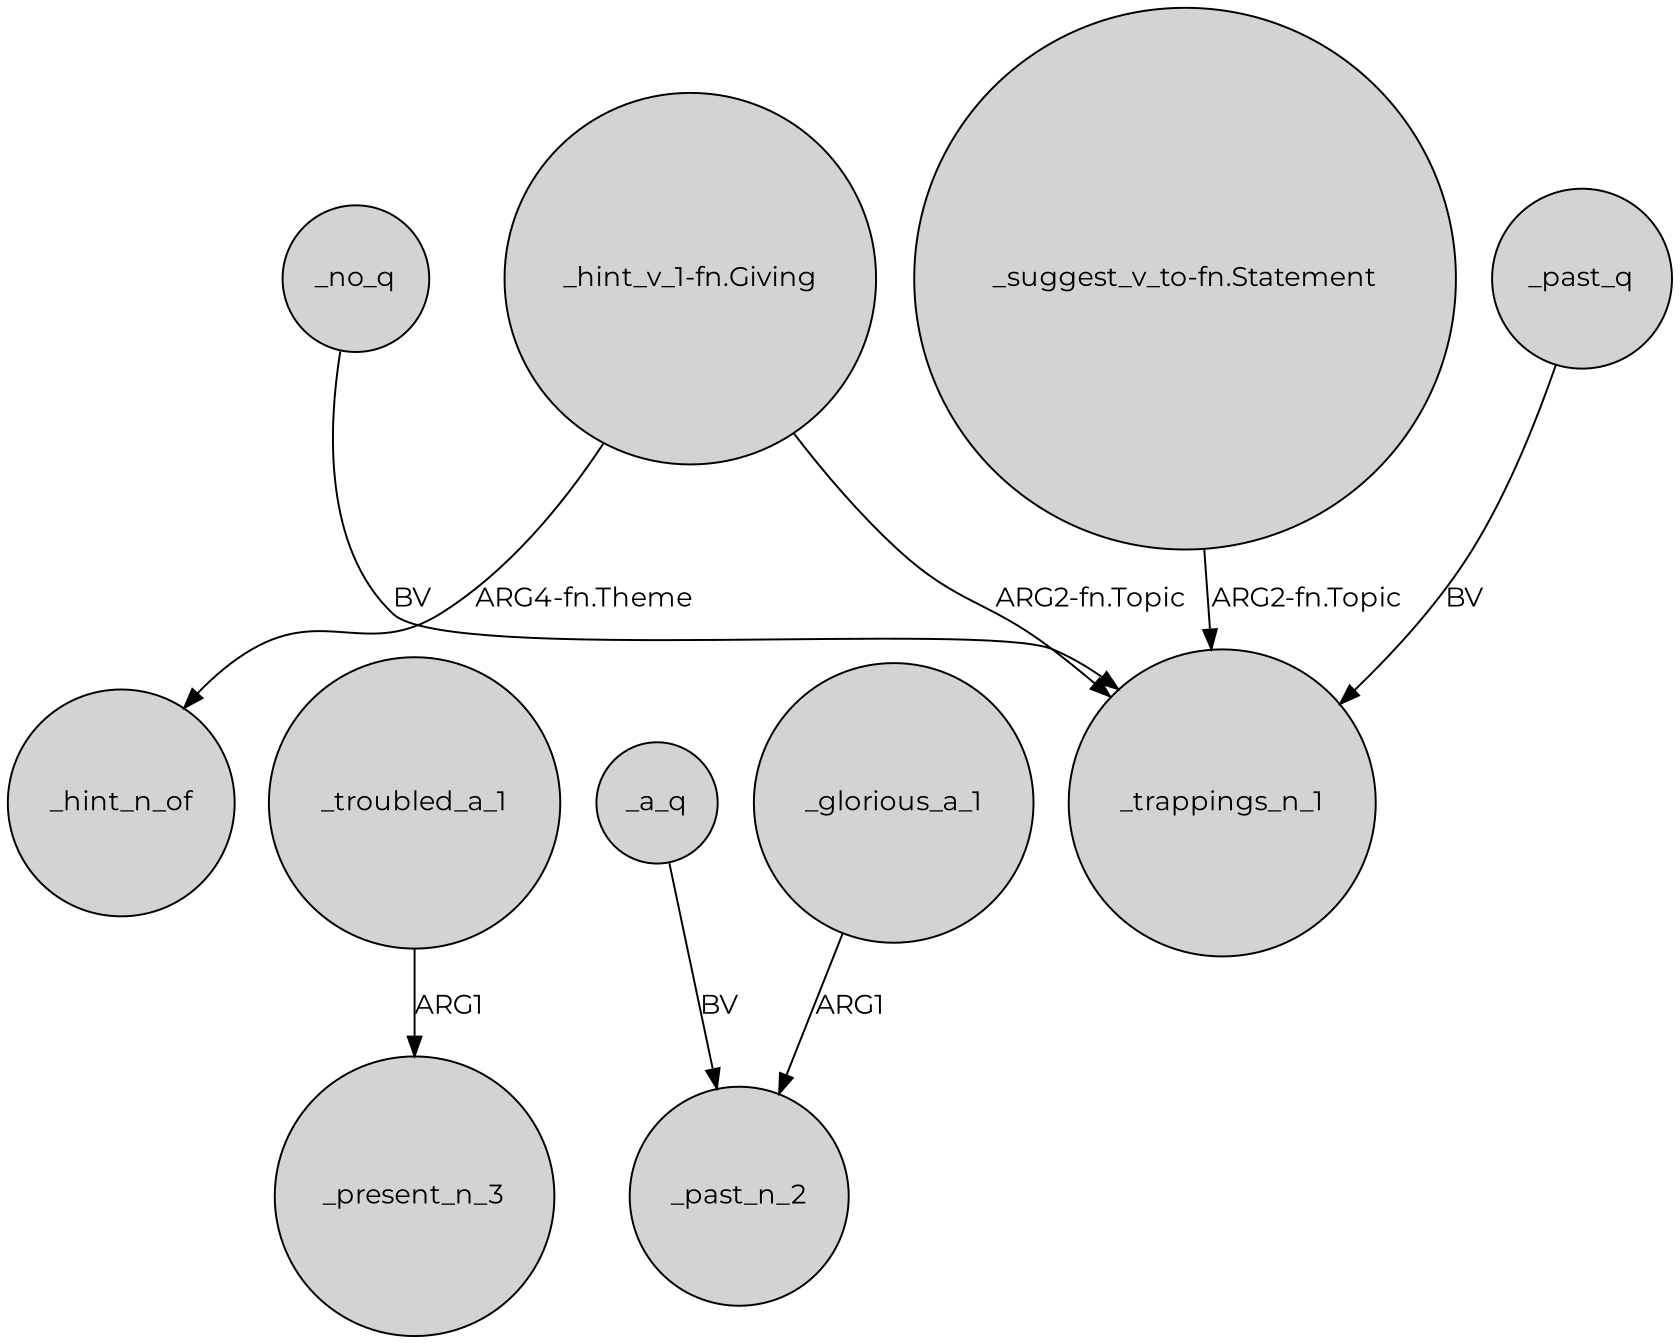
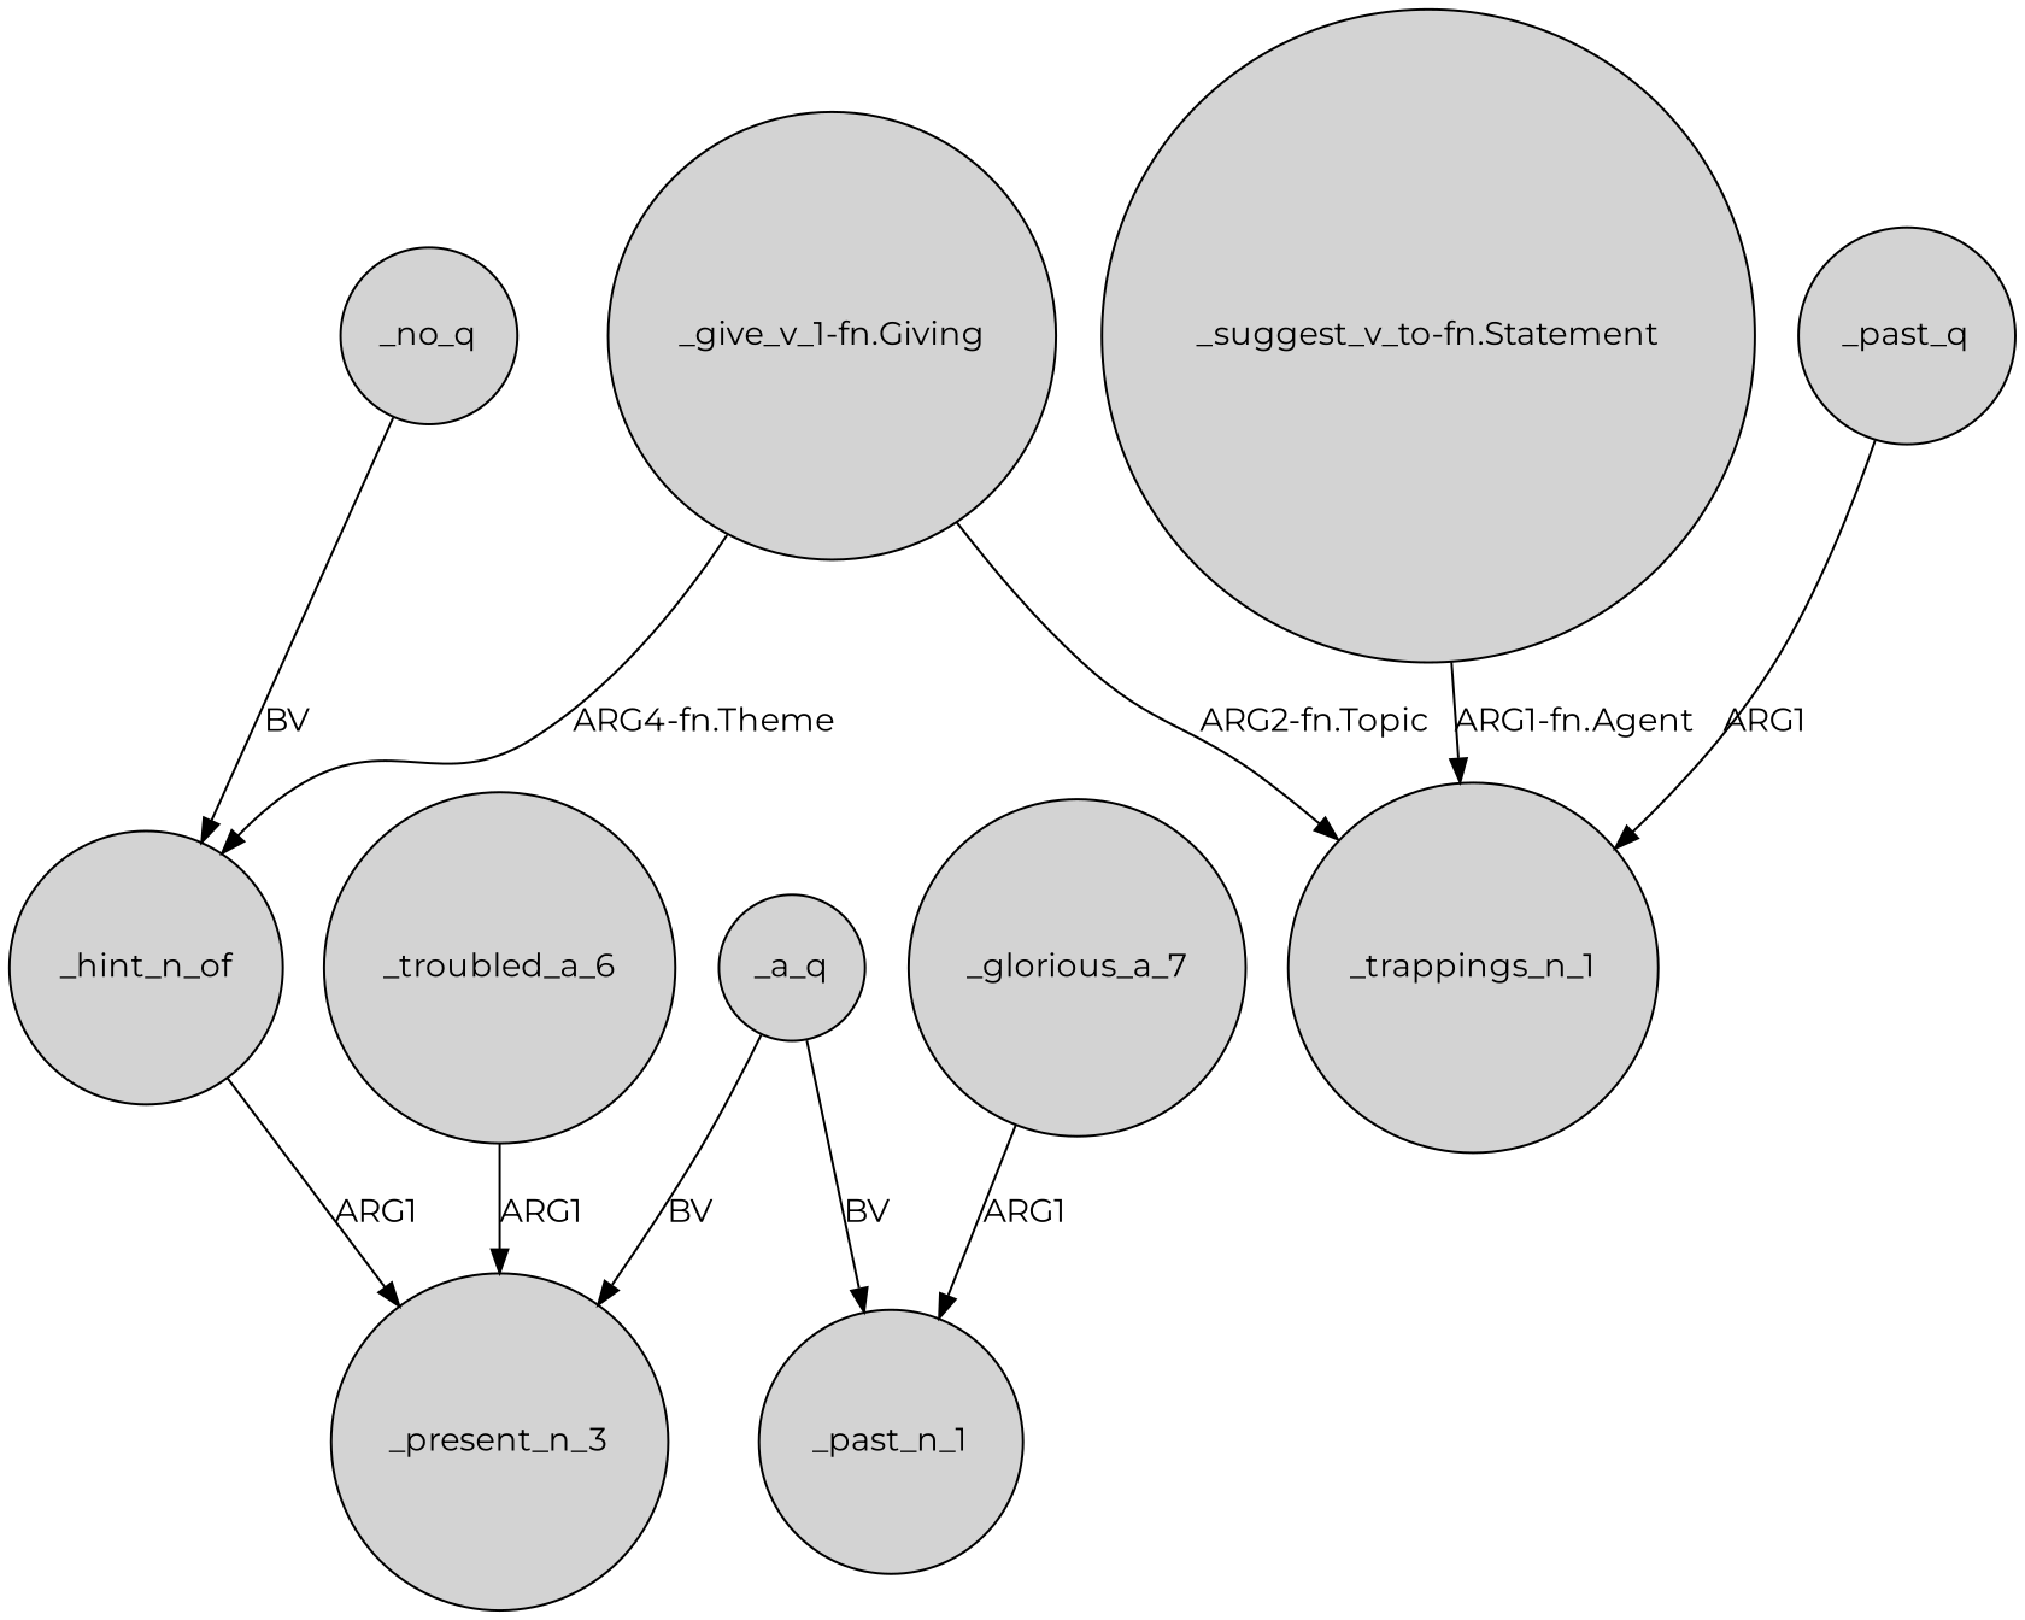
  digraph {
    fontname=Montserrat
    node [fontname=Montserrat shape=circle style=filled]
    edge [fontname=Montserrat]
    n1 [label=_present_n_3]
    _a_q
-   _past_n_1 [label=_past_n_2]
+   _past_n_1
    "_suggest_v_to-fn.Statement"
    _trappings_n_1
    n6 [label=_past_q]
    _no_q
    _hint_n_of
-   _glorious_a_1
-   "_give_v_1-fn.Giving" [label="_hint_v_1-fn.Giving"]
-   _troubled_a_1
+   _glorious_a_1 [label=_glorious_a_7]
+   "_give_v_1-fn.Giving"
+   _troubled_a_1 [label=_troubled_a_6]
+   _a_q -> n1 [label=BV]
    _a_q -> _past_n_1 [label=BV]
-   "_suggest_v_to-fn.Statement" -> _trappings_n_1 [label="ARG2-fn.Topic"]
-   n6 -> _trappings_n_1 [label=BV]
-   _no_q -> _trappings_n_1 [label=BV]
+   "_suggest_v_to-fn.Statement" -> _trappings_n_1 [label="ARG1-fn.Agent"]
+   n6 -> _trappings_n_1 [label=ARG1]
+   _no_q -> _hint_n_of [label=BV]
+   _hint_n_of -> n1 [label=ARG1]
    _glorious_a_1 -> _past_n_1 [label=ARG1]
    "_give_v_1-fn.Giving" -> _trappings_n_1 [label="ARG2-fn.Topic"]
    "_give_v_1-fn.Giving" -> _hint_n_of [label="ARG4-fn.Theme"]
    _troubled_a_1 -> n1 [label=ARG1]
  }
